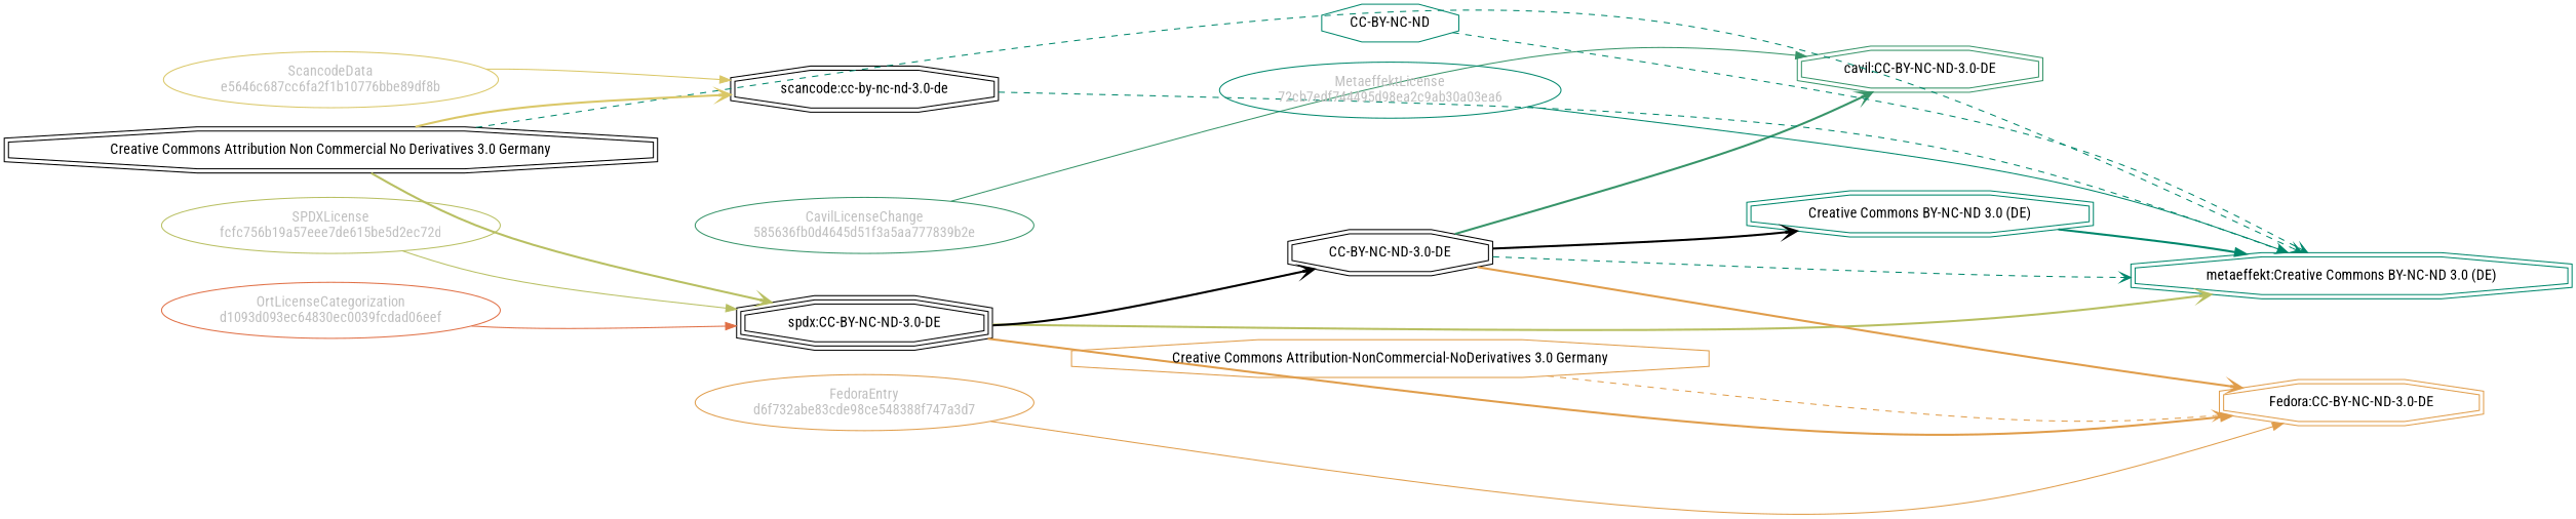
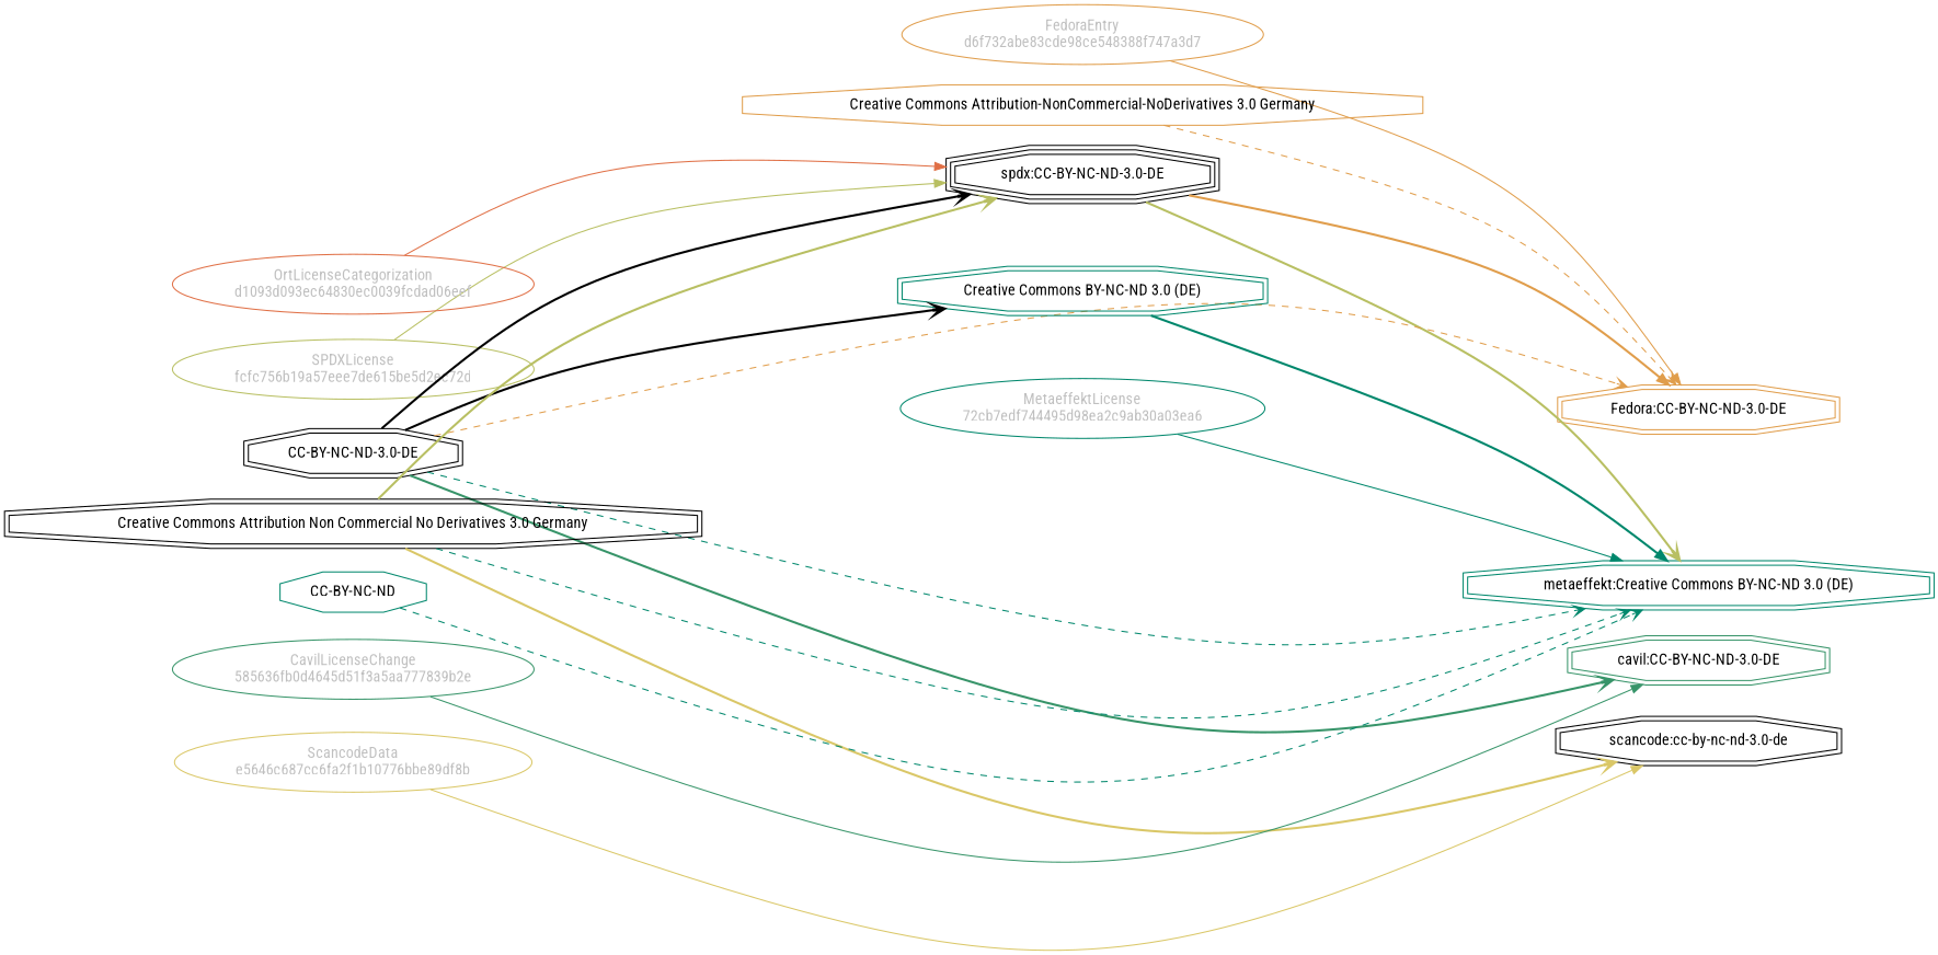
  strict digraph {
    fontname="Roboto Condensed"
    rankdir=LR
    splines=curved
    node [fontname="Roboto Condensed" shape=doubleoctagon]
    edge [color="#00876c" fontname="Roboto Condensed" weight=0.5 arrowhead=vee style=bold]
    n1 [color="#b8bf62" fillcolor="beige;1" fontcolor=gray label="SPDXLicense\nfcfc756b19a57eee7de615be5d2ec72d" shape=ellipse]
    n2 [label="spdx:CC-BY-NC-ND-3.0-DE" shape=tripleoctagon]
    n3 [color="#e09d4b" label="Fedora:CC-BY-NC-ND-3.0-DE"]
    n4 [color="#00876c" label="metaeffekt:Creative Commons BY-NC-ND 3.0 (DE)"]
    n5 [label="CC-BY-NC-ND-3.0-DE"]
    n6 [color="#379469" label="cavil:CC-BY-NC-ND-3.0-DE"]
    n7 [color="#00876c" label="Creative Commons BY-NC-ND 3.0 (DE)"]
    n8 [label="scancode:cc-by-nc-nd-3.0-de"]
    n9 [label="Creative Commons Attribution Non Commercial No Derivatives 3.0 Germany"]
    n10 [color="#e09d4b" fillcolor="beige;1" fontcolor=gray label="FedoraEntry\nd6f732abe83cde98ce548388f747a3d7" shape=ellipse]
    n11 [color="#e09d4b" label="Creative Commons Attribution-NonCommercial-NoDerivatives 3.0 Germany" shape=octagon]
    n12 [color="#dac767" fillcolor="beige;1" fontcolor=gray label="ScancodeData\ne5646c687cc6fa2f1b10776bbe89df8b" shape=ellipse]
    n13 [color="#e06f45" fillcolor="beige;1" fontcolor=gray label="OrtLicenseCategorization\nd1093d093ec64830ec0039fcdad06eef" shape=ellipse]
    n14 [color="#379469" fillcolor="beige;1" fontcolor=gray label="CavilLicenseChange\n585636fb0d4645d51f3a5aa777839b2e" shape=ellipse]
    n15 [color="#00876c" label="CC-BY-NC-ND" shape=octagon]
    n16 [color="#00876c" fillcolor="beige;1" fontcolor=gray label="MetaeffektLicense\n72cb7edf744495d98ea2c9ab30a03ea6" shape=ellipse]
    n1 -> n2 [color="#b8bf62" arrowhead="" style=""]
    n2 -> n3 [arrowhead=normal color="#e09d4b" weight=0.7]
    n2 -> n4 [color="#b8bf62" weight=0.7]
-   n2 -> n5 [weight=0.7 color=""]
-   n5 -> n3 [color="#e09d4b" weight=0.7]
+   n5 -> n2 [weight=0.7 color=""]
+   n5 -> n3 [color="#e09d4b" style=dashed weight=0.7]
    n5 -> n4 [style=dashed]
    n5 -> n6 [color="#379469" weight=0.7]
    n5 -> n7 [weight=0.7 color=""]
    n7 -> n4 [arrowhead=normal weight=0.7]
-   n8 -> n4 [style=dashed]
    n9 -> n2 [color="#b8bf62" weight=0.7]
    n9 -> n4 [style=dashed]
    n9 -> n8 [color="#dac767" weight=0.7]
    n10 -> n3 [color="#e09d4b" arrowhead="" style=""]
    n11 -> n3 [color="#e09d4b" style=dashed]
    n12 -> n8 [color="#dac767" arrowhead="" style=""]
    n13 -> n2 [color="#e06f45" arrowhead="" style=""]
    n14 -> n6 [color="#379469" arrowhead="" style=""]
    n15 -> n4 [style=dashed]
    n16 -> n4 [arrowhead="" style=""]
  }
